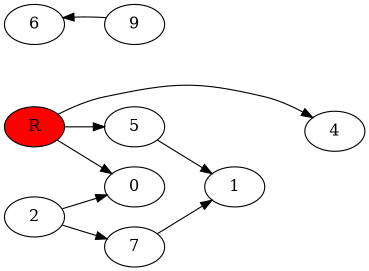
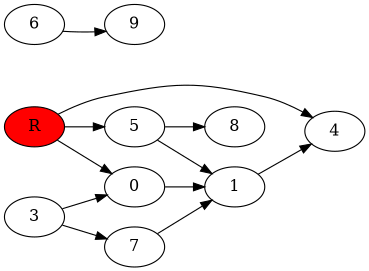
  digraph {
    rankdir=LR
    1
    4
    n3 [label=0]
-   3 [label=2]
+   3
    7
    6
    9
    5
+   8
    R [fillcolor="#ff0000" style=filled]
+   1 -> 4
+   n3 -> 1
    3 -> n3
    3 -> 7
    7 -> 1
-   9 -> 6
+   6 -> 9
    5 -> 1
+   5 -> 8
    R -> 4
    R -> n3
    R -> 5
  }
